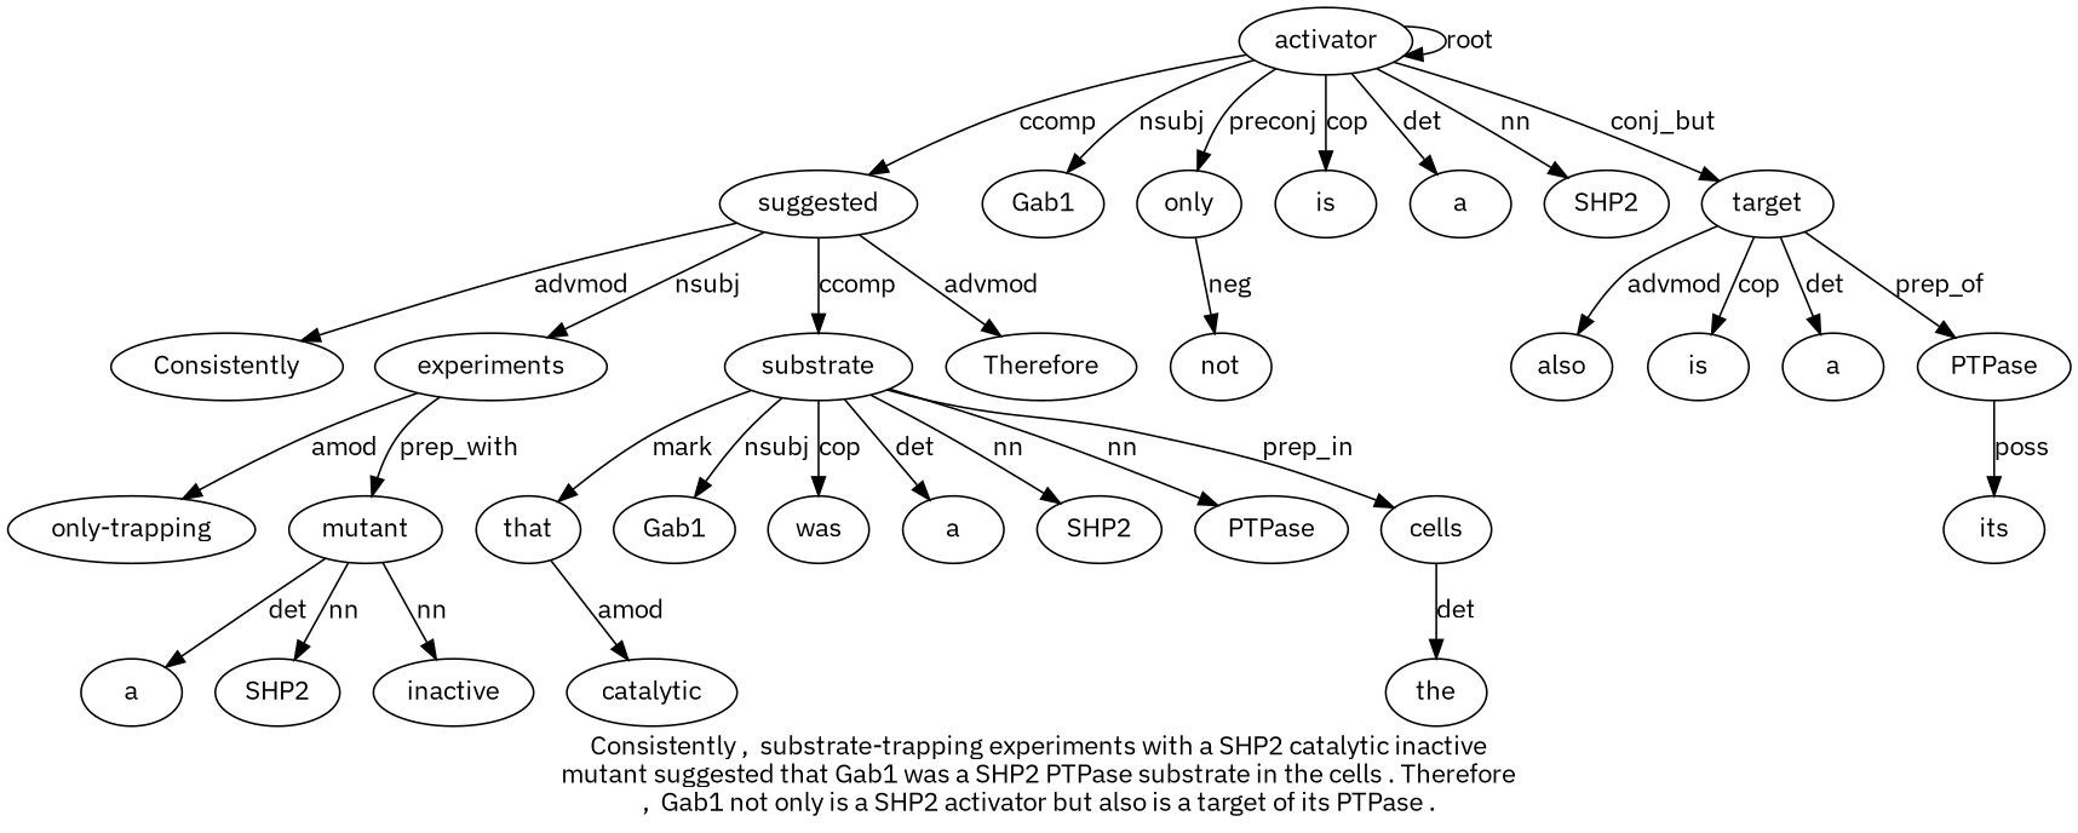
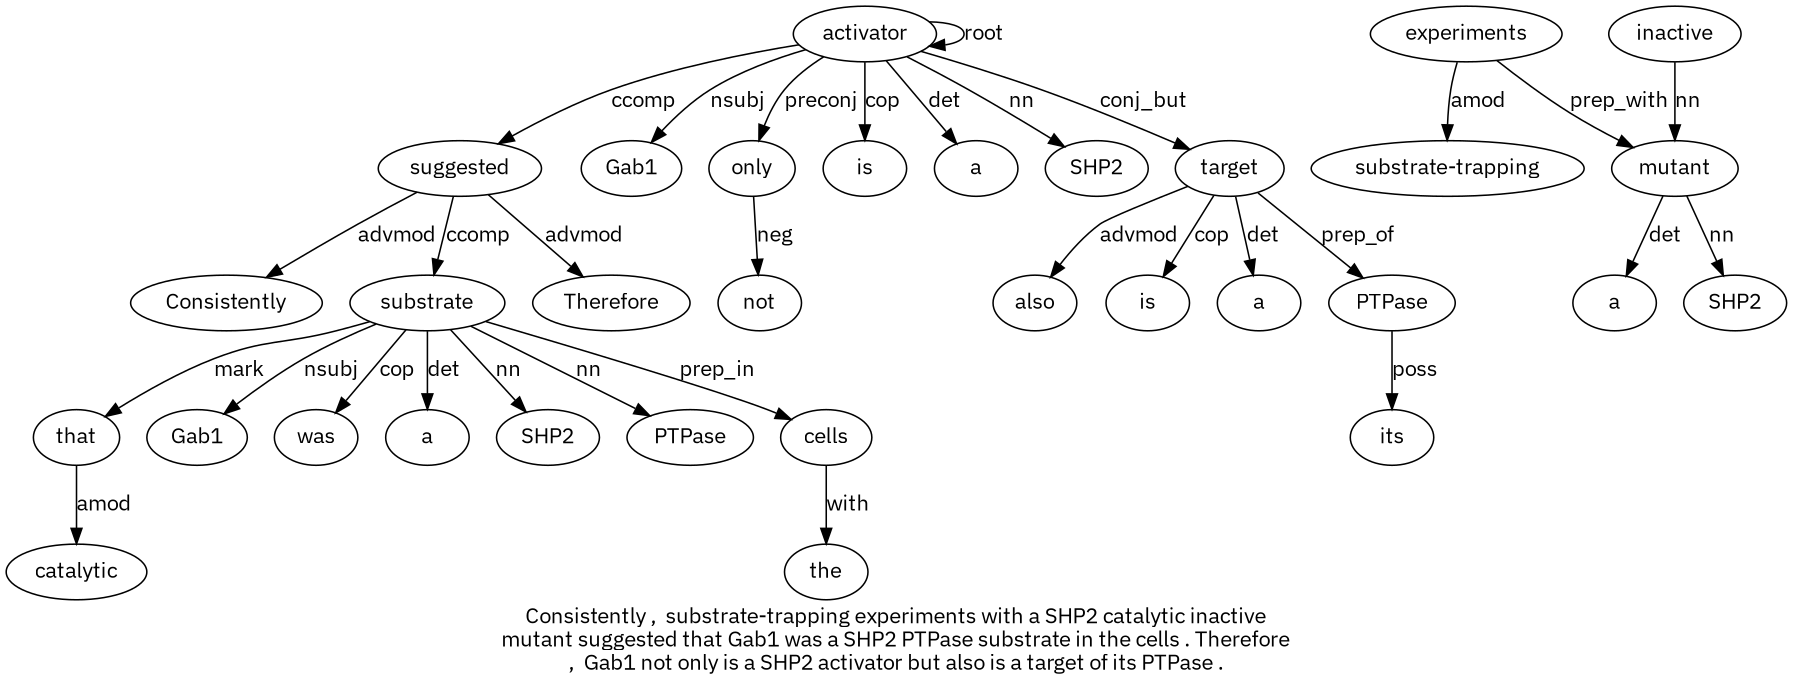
  digraph {
    fontname="IBM Plex Sans"
    label="Consistently ,  substrate-trapping experiments with a SHP2 catalytic inactive\nmutant suggested that Gab1 was a SHP2 PTPase substrate in the cells . Therefore\n,  Gab1 not only is a SHP2 activator but also is a target of its PTPase ."
    node [fillcolor=white fontname="IBM Plex Sans" style=filled]
    edge [fontname="IBM Plex Sans"]
    n1 [label=suggested]
    n2 [label=Consistently]
    n3 [label=experiments]
    n4 [label=substrate]
    n5 [label=Therefore]
-   n6 [label="only-trapping"]
+   n6 [label="substrate-trapping"]
    n7 [label=mutant]
    n8 [label=that]
    n9 [label=Gab1]
    n10 [label=was]
    n11 [label=a]
    n12 [label=SHP2]
    n13 [label=PTPase]
    n14 [label=cells]
    n15 [label=a]
    n16 [label=SHP2]
    n17 [label=inactive]
    n18 [label=catalytic]
    n19 [label=activator]
    n20 [label=Gab1]
    n21 [label=only]
    n22 [label=is]
    n23 [label=a]
    n24 [label=SHP2]
    n25 [label=target]
    n26 [label=not]
    n27 [label=also]
    n28 [label=is]
    n29 [label=a]
    n30 [label=PTPase]
    n31 [label=the]
    n32 [label=its]
    n1 -> n2 [label=advmod]
-   n1 -> n3 [label=nsubj]
    n1 -> n4 [label=ccomp]
    n1 -> n5 [label=advmod]
    n3 -> n6 [label=amod]
    n3 -> n7 [label=prep_with]
    n4 -> n8 [label=mark]
    n4 -> n9 [label=nsubj]
    n4 -> n10 [label=cop]
    n4 -> n11 [label=det]
    n4 -> n12 [label=nn]
    n4 -> n13 [label=nn]
    n4 -> n14 [label=prep_in]
    n7 -> n15 [label=det]
    n7 -> n16 [label=nn]
-   n7 -> n17 [label=nn]
+   n17 -> n7 [label=nn]
    n8 -> n18 [label=amod]
-   n14 -> n31 [label=det]
+   n14 -> n31 [label=with]
    n19 -> n1 [label=ccomp]
    n19 -> n19 [label=root]
    n19 -> n20 [label=nsubj]
    n19 -> n21 [label=preconj]
    n19 -> n22 [label=cop]
    n19 -> n23 [label=det]
    n19 -> n24 [label=nn]
    n19 -> n25 [label=conj_but]
    n21 -> n26 [label=neg]
    n25 -> n27 [label=advmod]
    n25 -> n28 [label=cop]
    n25 -> n29 [label=det]
    n25 -> n30 [label=prep_of]
    n30 -> n32 [label=poss]
  }
